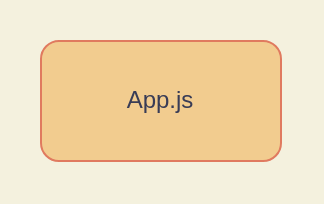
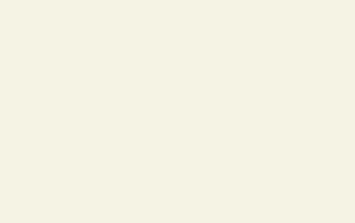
  <mxCell id="0" />
  <mxCell id="1" parent="0" />
- <mxCell id="2" value="App.js" style="rounded=1;whiteSpace=wrap;html=1;sketch=0;strokeColor=#E07A5F;fillColor=#F2CC8F;fontColor=#393C56;" vertex="1" parent="1"><mxGeometry x="20" y="20" width="120" height="60" as="geometry" /></mxCell>
